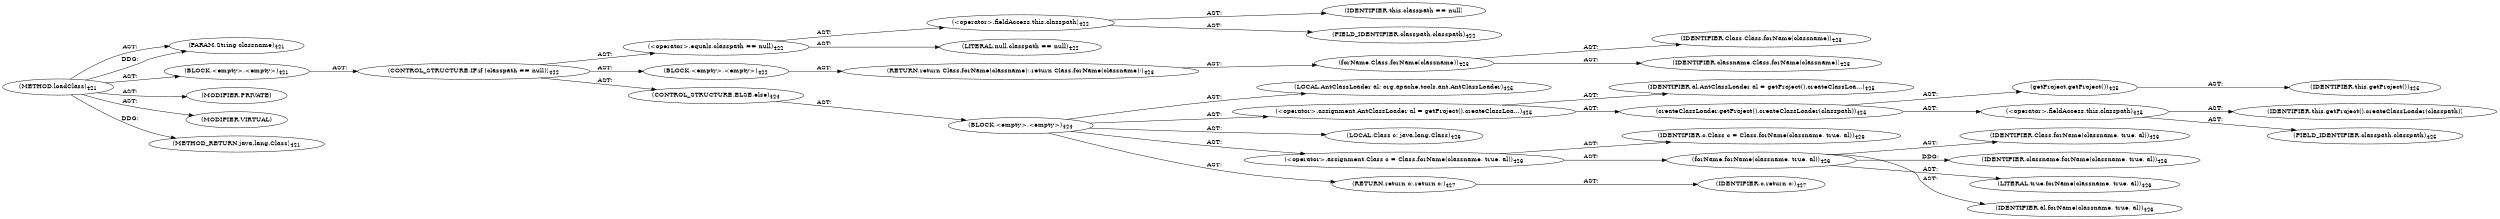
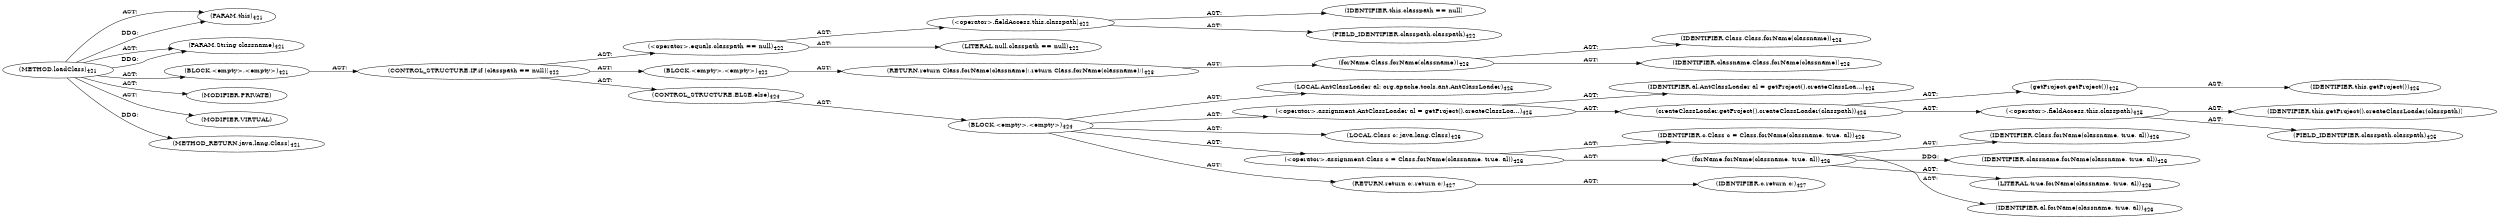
  digraph {
    rankdir=LR
    n1 [label=<(METHOD,loadClass)<SUB>421</SUB>>]
+   n2 [label=<(PARAM,this)<SUB>421</SUB>>]
    n3 [label=<(PARAM,String classname)<SUB>421</SUB>>]
    n4 [label=<(BLOCK,&lt;empty&gt;,&lt;empty&gt;)<SUB>421</SUB>>]
    n5 [label=<(MODIFIER,PRIVATE)>]
    n6 [label=<(MODIFIER,VIRTUAL)>]
    n7 [label=<(METHOD_RETURN,java.lang.Class)<SUB>421</SUB>>]
    n8 [label=<(CONTROL_STRUCTURE,IF,if (classpath == null))<SUB>422</SUB>>]
    n9 [label=<(&lt;operator&gt;.equals,classpath == null)<SUB>422</SUB>>]
    n10 [label=<(BLOCK,&lt;empty&gt;,&lt;empty&gt;)<SUB>422</SUB>>]
    n11 [label=<(CONTROL_STRUCTURE,ELSE,else)<SUB>424</SUB>>]
    n12 [label=<(&lt;operator&gt;.fieldAccess,this.classpath)<SUB>422</SUB>>]
    n13 [label=<(LITERAL,null,classpath == null)<SUB>422</SUB>>]
    n14 [label=<(RETURN,return Class.forName(classname);,return Class.forName(classname);)<SUB>423</SUB>>]
    n15 [label=<(BLOCK,&lt;empty&gt;,&lt;empty&gt;)<SUB>424</SUB>>]
    n16 [label=<(IDENTIFIER,this,classpath == null)>]
    n17 [label=<(FIELD_IDENTIFIER,classpath,classpath)<SUB>422</SUB>>]
    n18 [label=<(forName,Class.forName(classname))<SUB>423</SUB>>]
    n19 [label=<(IDENTIFIER,Class,Class.forName(classname))<SUB>423</SUB>>]
    n20 [label=<(IDENTIFIER,classname,Class.forName(classname))<SUB>423</SUB>>]
    n21 [label=<(LOCAL,AntClassLoader al: org.apache.tools.ant.AntClassLoader)<SUB>425</SUB>>]
    n22 [label=<(&lt;operator&gt;.assignment,AntClassLoader al = getProject().createClassLoa...)<SUB>425</SUB>>]
    n23 [label=<(LOCAL,Class c: java.lang.Class)<SUB>426</SUB>>]
    n24 [label=<(&lt;operator&gt;.assignment,Class c = Class.forName(classname, true, al))<SUB>426</SUB>>]
    n25 [label=<(RETURN,return c;,return c;)<SUB>427</SUB>>]
    n26 [label=<(IDENTIFIER,al,AntClassLoader al = getProject().createClassLoa...)<SUB>425</SUB>>]
    n27 [label=<(createClassLoader,getProject().createClassLoader(classpath))<SUB>425</SUB>>]
    n28 [label=<(IDENTIFIER,c,Class c = Class.forName(classname, true, al))<SUB>426</SUB>>]
    n29 [label=<(forName,forName(classname, true, al))<SUB>426</SUB>>]
    n30 [label=<(IDENTIFIER,c,return c;)<SUB>427</SUB>>]
    n31 [label=<(getProject,getProject())<SUB>425</SUB>>]
    n32 [label=<(&lt;operator&gt;.fieldAccess,this.classpath)<SUB>425</SUB>>]
    n33 [label=<(IDENTIFIER,this,getProject())<SUB>425</SUB>>]
    n34 [label=<(IDENTIFIER,this,getProject().createClassLoader(classpath))>]
    n35 [label=<(FIELD_IDENTIFIER,classpath,classpath)<SUB>425</SUB>>]
    n36 [label=<(IDENTIFIER,Class,forName(classname, true, al))<SUB>426</SUB>>]
    n37 [label=<(IDENTIFIER,classname,forName(classname, true, al))<SUB>426</SUB>>]
    n38 [label=<(LITERAL,true,forName(classname, true, al))<SUB>426</SUB>>]
    n39 [label=<(IDENTIFIER,al,forName(classname, true, al))<SUB>426</SUB>>]
+   n1 -> n2 [label="AST: "]
+   n1 -> n2 [label="DDG: "]
    n1 -> n3 [label="AST: "]
    n1 -> n3 [label="DDG: "]
    n1 -> n4 [label="AST: "]
    n1 -> n5 [label="AST: "]
    n1 -> n6 [label="AST: "]
    n1 -> n7 [label="DDG: "]
    n4 -> n8 [label="AST: "]
    n8 -> n9 [label="AST: "]
    n8 -> n10 [label="AST: "]
    n8 -> n11 [label="AST: "]
    n9 -> n12 [label="AST: "]
    n9 -> n13 [label="AST: "]
    n10 -> n14 [label="AST: "]
    n11 -> n15 [label="AST: "]
    n12 -> n16 [label="AST: "]
    n12 -> n17 [label="AST: "]
    n14 -> n18 [label="AST: "]
    n15 -> n21 [label="AST: "]
    n15 -> n22 [label="AST: "]
    n15 -> n23 [label="AST: "]
    n15 -> n24 [label="AST: "]
    n15 -> n25 [label="AST: "]
    n18 -> n19 [label="AST: "]
    n18 -> n20 [label="AST: "]
    n22 -> n26 [label="AST: "]
    n22 -> n27 [label="AST: "]
    n24 -> n28 [label="AST: "]
    n24 -> n29 [label="AST: "]
    n25 -> n30 [label="AST: "]
    n27 -> n31 [label="AST: "]
    n27 -> n32 [label="AST: "]
    n29 -> n36 [label="AST: "]
    n29 -> n37 [label="DDG: "]
    n29 -> n38 [label="AST: "]
    n29 -> n39 [label="AST: "]
    n31 -> n33 [label="AST: "]
    n32 -> n34 [label="AST: "]
    n32 -> n35 [label="AST: "]
  }
